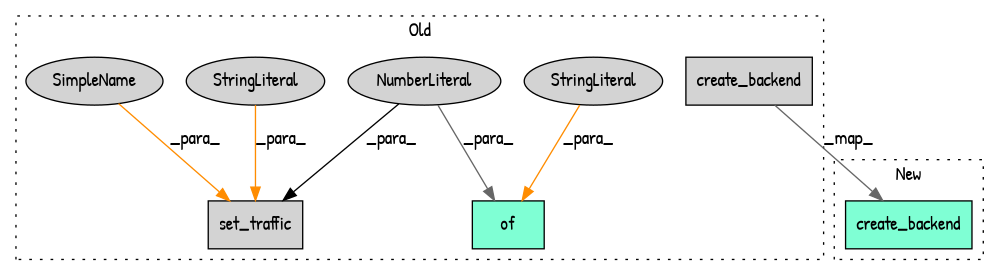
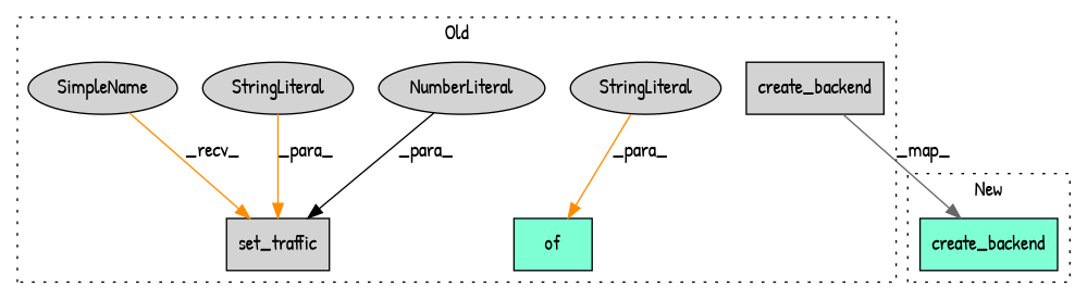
  digraph {
    fontname="Patrick Hand"
    node [a=32 fillcolor=lightgrey fontname="Patrick Hand" l="15,1" shape=box style=filled]
    edge [color=darkorange fontname="Patrick Hand"]
    n1 [label=create_backend s="1140,1173"]
    n2 [l="12,1" label=set_traffic s="1186,1230"]
    n3 [fillcolor=aquamarine l="3,1" label=of s="1213,1229"]
    n4 [a=34 l=3 label=NumberLiteral s=1226 shape=ellipse]
    n5 [a=45 l=9 label=StringLiteral s=1216 shape=ellipse]
    n6 [a=45 l=10 label=StringLiteral s=1198 shape=ellipse]
    n7 [a=42 l=5 label=SimpleName s=1180 shape=ellipse]
    n8 [fillcolor=aquamarine label=create_backend s="524,557"]
    subgraph cluster_1 {
      label=Old
      style=dotted
      n1
      n2
      n3
      n4
      n5
      n6
      n7
    }
    subgraph cluster_2 {
      label=New
      style=dotted
      n8
    }
    n1 -> n8 [color=gray40 label=_map_]
    n4 -> n2 [color=black label=_para_]
-   n4 -> n3 [color=gray40 label=_para_]
    n5 -> n3 [label=_para_]
    n6 -> n2 [label=_para_]
-   n7 -> n2 [label=_para_]
+   n7 -> n2 [label=_recv_]
  }
